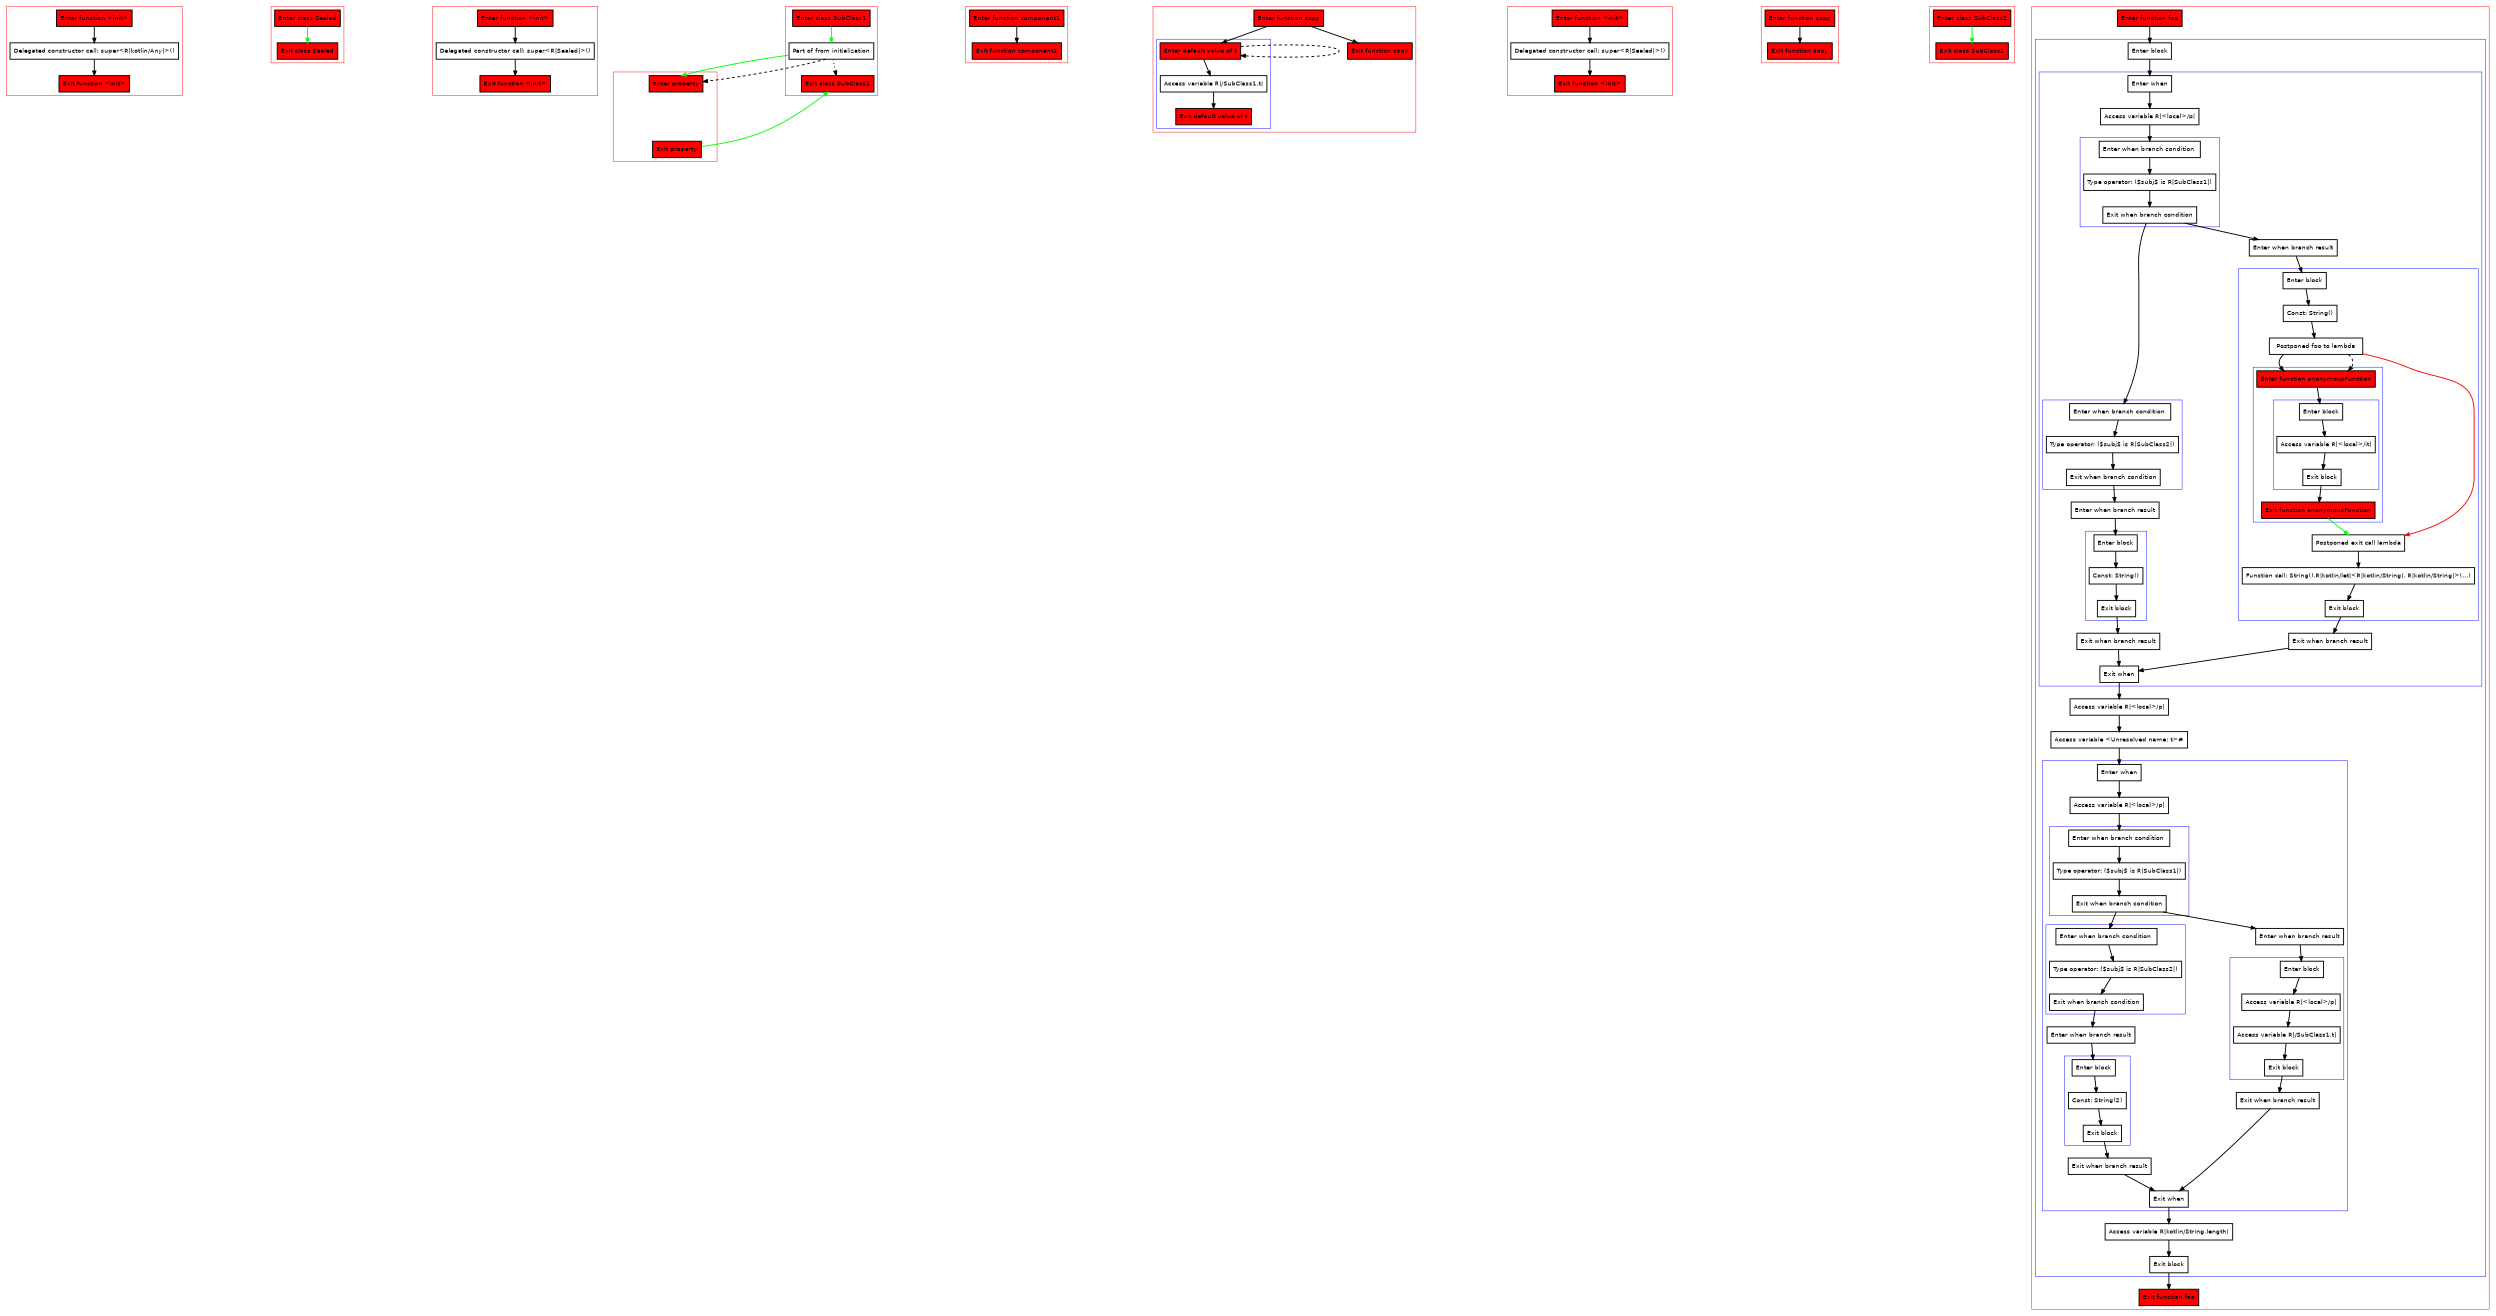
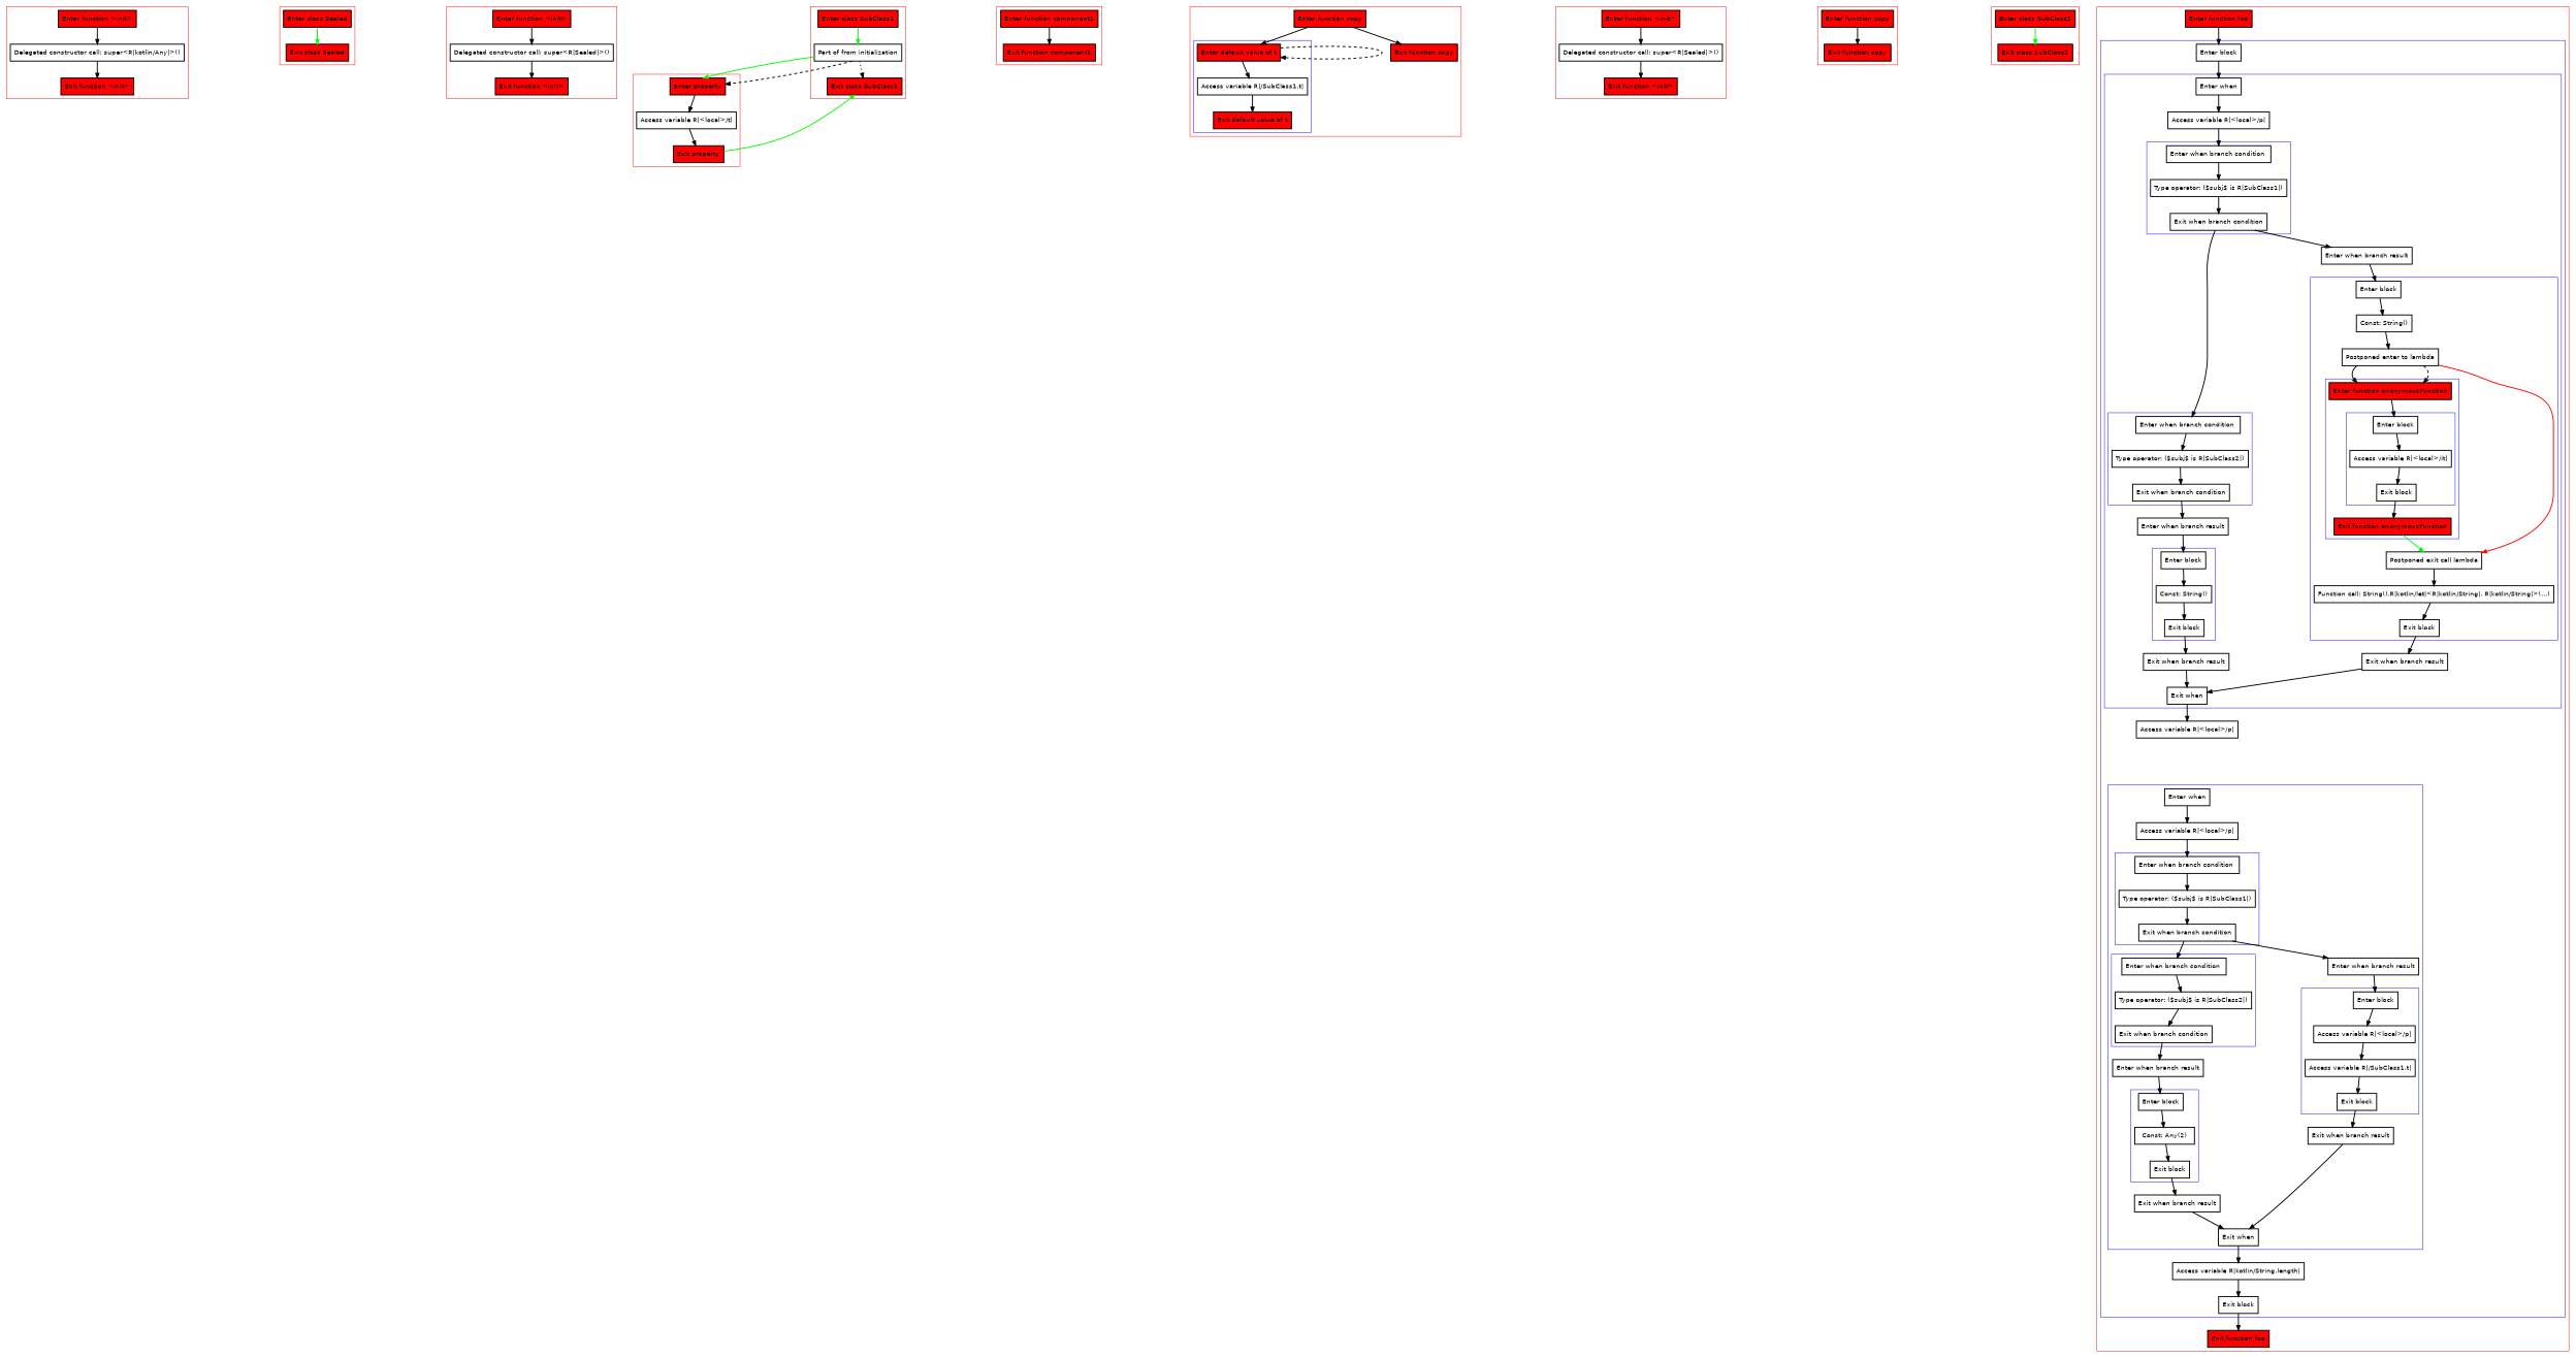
  digraph {
    fontname="DejaVu Sans"
    nodesep=3
    node [fontname="DejaVu Sans" penwidth=2 shape=box]
    edge [fontname="DejaVu Sans" penwidth=2]
    n1 [fillcolor=red label="Enter function <init>" style=filled]
    n2 [label="Delegated constructor call: super<R|kotlin/Any|>()"]
    n3 [fillcolor=red label="Exit function <init>" style=filled]
    n4 [fillcolor=red label="Enter class Sealed" style=filled]
    n5 [fillcolor=red label="Exit class Sealed" style=filled]
    n6 [fillcolor=red label="Enter function <init>" style=filled]
    n7 [label="Delegated constructor call: super<R|Sealed|>()"]
    n8 [fillcolor=red label="Exit function <init>" style=filled]
    n9 [fillcolor=red label="Enter property" style=filled]
+   n10 [label="Access variable R|<local>/t|"]
    n11 [fillcolor=red label="Exit property" style=filled]
    n12 [fillcolor=red label="Enter function component1" style=filled]
    n13 [fillcolor=red label="Exit function component1" style=filled]
    n14 [fillcolor=red label="Enter default value of t" style=filled]
    n15 [label="Access variable R|/SubClass1.t|"]
    n16 [fillcolor=red label="Exit default value of t" style=filled]
    n17 [fillcolor=red label="Enter function copy" style=filled]
    n18 [fillcolor=red label="Exit function copy" style=filled]
    n19 [fillcolor=red label="Exit class SubClass1" style=filled]
    n20 [fillcolor=red label="Enter class SubClass1" style=filled]
    n21 [label="Part of from initialization"]
    n22 [fillcolor=red label="Enter function <init>" style=filled]
    n23 [label="Delegated constructor call: super<R|Sealed|>()"]
    n24 [fillcolor=red label="Exit function <init>" style=filled]
    n25 [fillcolor=red label="Enter function copy" style=filled]
    n26 [fillcolor=red label="Exit function copy" style=filled]
    n27 [fillcolor=red label="Enter class SubClass2" style=filled]
    n28 [fillcolor=red label="Exit class SubClass2" style=filled]
    n29 [label="Enter when branch condition "]
    n30 [label="Type operator: ($subj$ is R|SubClass1|)"]
    n31 [label="Exit when branch condition"]
    n32 [label="Enter when branch condition "]
    n33 [label="Type operator: ($subj$ is R|SubClass2|)"]
    n34 [label="Exit when branch condition"]
    n35 [label="Enter block"]
    n36 [label="Const: String()"]
    n37 [label="Exit block"]
    n38 [label="Enter block"]
    n39 [label="Access variable R|<local>/it|"]
    n40 [label="Exit block"]
    n41 [fillcolor=red label="Enter function anonymousFunction" style=filled]
    n42 [fillcolor=red label="Exit function anonymousFunction" style=filled]
    n43 [label="Enter block"]
    n44 [label="Const: String()"]
-   n45 [label="Postponed foo to lambda"]
+   n45 [label="Postponed enter to lambda"]
    n46 [label="Postponed exit call lambda"]
    n47 [label="Function call: String().R|kotlin/let|<R|kotlin/String|, R|kotlin/String|>(...)"]
    n48 [label="Exit block"]
    n49 [label="Enter when"]
    n50 [label="Access variable R|<local>/p|"]
    n51 [label="Enter when branch result"]
    n52 [label="Exit when branch result"]
    n53 [label="Enter when branch result"]
    n54 [label="Exit when branch result"]
    n55 [label="Exit when"]
    n56 [label="Enter when branch condition "]
    n57 [label="Type operator: ($subj$ is R|SubClass1|)"]
    n58 [label="Exit when branch condition"]
    n59 [label="Enter when branch condition "]
    n60 [label="Type operator: ($subj$ is R|SubClass2|)"]
    n61 [label="Exit when branch condition"]
    n62 [label="Enter block"]
-   n63 [label="Const: String(2)"]
+   n63 [label="Const: Any(2)"]
    n64 [label="Exit block"]
    n65 [label="Enter block"]
    n66 [label="Access variable R|<local>/p|"]
    n67 [label="Access variable R|/SubClass1.t|"]
    n68 [label="Exit block"]
    n69 [label="Enter when"]
    n70 [label="Access variable R|<local>/p|"]
    n71 [label="Enter when branch result"]
    n72 [label="Exit when branch result"]
    n73 [label="Enter when branch result"]
    n74 [label="Exit when branch result"]
    n75 [label="Exit when"]
    n76 [label="Enter block"]
    n77 [label="Access variable R|<local>/p|"]
-   n78 [label="Access variable <Unresolved name: t>#"]
    n79 [label="Access variable R|kotlin/String.length|"]
    n80 [label="Exit block"]
    n81 [fillcolor=red label="Enter function foo" style=filled]
    n82 [fillcolor=red label="Exit function foo" style=filled]
    subgraph cluster_1 {
      color=red
      n1
      n2
      n3
    }
    subgraph cluster_2 {
      color=red
      n4
      n5
    }
    subgraph cluster_3 {
      color=red
      n6
      n7
      n8
    }
    subgraph cluster_4 {
      color=red
      n9
+     n10
      n11
    }
    subgraph cluster_5 {
      color=red
      n12
      n13
    }
    subgraph cluster_6 {
      color=red
      n17
      n18
      subgraph cluster_7 {
        color=blue
        n14
        n15
        n16
      }
    }
    subgraph cluster_8 {
      color=red
      n19
      n20
      n21
    }
    subgraph cluster_9 {
      color=red
      n22
      n23
      n24
    }
    subgraph cluster_10 {
      color=red
      n25
      n26
    }
    subgraph cluster_11 {
      color=red
      n27
      n28
    }
    subgraph cluster_12 {
      color=red
      n81
      n82
      subgraph cluster_13 {
        color=blue
        n76
        n77
-       n78
        n79
        n80
        subgraph cluster_14 {
          color=blue
          n49
          n50
          n51
          n52
          n53
          n54
          n55
          subgraph cluster_15 {
            color=blue
            n29
            n30
            n31
          }
          subgraph cluster_16 {
            color=blue
            n32
            n33
            n34
          }
          subgraph cluster_17 {
            color=blue
            n35
            n36
            n37
          }
          subgraph cluster_18 {
            color=blue
            n43
            n44
            n45
            n46
            n47
            n48
            subgraph cluster_19 {
              color=blue
              n41
              n42
              subgraph cluster_20 {
                color=blue
                n38
                n39
                n40
              }
            }
          }
        }
        subgraph cluster_21 {
          color=blue
          n69
          n70
          n71
          n72
          n73
          n74
          n75
          subgraph cluster_22 {
            color=blue
            n56
            n57
            n58
          }
          subgraph cluster_23 {
            color=blue
            n59
            n60
            n61
          }
          subgraph cluster_24 {
            color=blue
            n62
            n63
            n64
          }
          subgraph cluster_25 {
            color=blue
            n65
            n66
            n67
            n68
          }
        }
      }
    }
    n1 -> n2
    n2 -> n3
    n4 -> n5 [color=green]
    n6 -> n7
    n7 -> n8
+   n9 -> n10
+   n10 -> n11
    n11 -> n19 [color=green]
    n12 -> n13
    n14 -> n14 [style=dashed]
    n14 -> n15
    n15 -> n16
    n17 -> n14
    n17 -> n18
    n20 -> n21 [color=green]
    n21 -> n9 [color=green]
    n21 -> n9 [style=dashed]
    n21 -> n19 [style=dotted]
    n22 -> n23
    n23 -> n24
    n25 -> n26
    n27 -> n28 [color=green]
    n29 -> n30
    n30 -> n31
    n31 -> n32
    n31 -> n53
    n32 -> n33
    n33 -> n34
    n34 -> n51
    n35 -> n36
    n36 -> n37
    n37 -> n52
    n38 -> n39
    n39 -> n40
    n40 -> n42
    n41 -> n38
    n42 -> n46 [color=green]
    n43 -> n44
    n44 -> n45
    n45 -> n41
    n45 -> n41 [style=dashed]
    n45 -> n46 [color=red]
    n46 -> n47
    n47 -> n48
    n48 -> n54
    n49 -> n50
    n50 -> n29
    n51 -> n35
    n52 -> n55
    n53 -> n43
    n54 -> n55
    n55 -> n77
    n56 -> n57
    n57 -> n58
    n58 -> n59
    n58 -> n73
    n59 -> n60
    n60 -> n61
    n61 -> n71
    n62 -> n63
    n63 -> n64
    n64 -> n72
    n65 -> n66
    n66 -> n67
    n67 -> n68
    n68 -> n74
    n69 -> n70
    n70 -> n56
    n71 -> n62
    n72 -> n75
    n73 -> n65
    n74 -> n75
    n75 -> n79
    n76 -> n49
-   n77 -> n78
-   n78 -> n69
    n79 -> n80
    n80 -> n82
    n81 -> n76
  }
